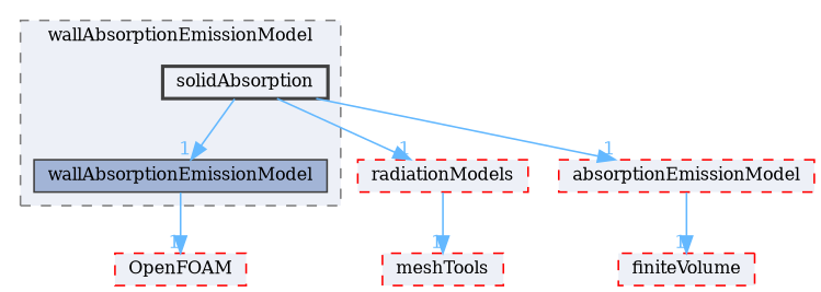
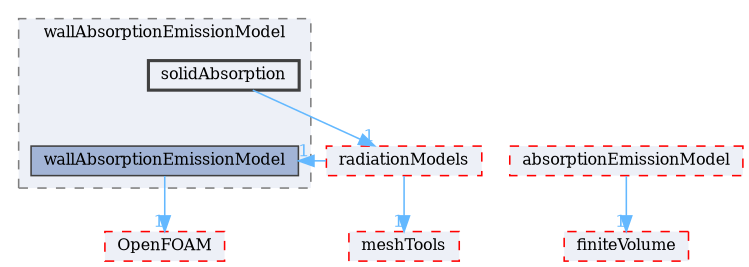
  digraph {
    compound=true
    fontname="DejaVu Serif"
    node [color=red fillcolor="#edf0f7" fontname="DejaVu Serif" fontsize=10 shape=box style="filled,dashed"]
    edge [color=steelblue1 fontcolor=steelblue1 fontname="DejaVu Serif" fontsize=10 headlabel=1 labeldistance=1.5 labelfontname=Helvetica labelfontsize=10]
    n1 [color=grey25 fillcolor="#a2b4d6" height=0.2 label=wallAbsorptionEmissionModel style=filled width=0.4]
    n2 [color=grey25 height=0.2 label=solidAbsorption style="filled,bold" width=0.4]
    n3 [height=0.2 label=OpenFOAM width=0.4]
    n4 [height=0.2 label=radiationModels width=0.4]
    n5 [height=0.2 label=absorptionEmissionModel width=0.4]
    n6 [height=0.2 label=meshTools width=0.4]
    n7 [height=0.2 label=finiteVolume width=0.4]
    subgraph cluster_1 {
      bgcolor="#edf0f7"
      fontsize=10
      label=wallAbsorptionEmissionModel
      pencolor=grey50
      style="filled,dashed"
      n1
      n2
    }
    n1 -> n3
-   n2 -> n1
+   n4 -> n1
    n2 -> n4
-   n2 -> n5
    n4 -> n6
    n5 -> n7
  }
